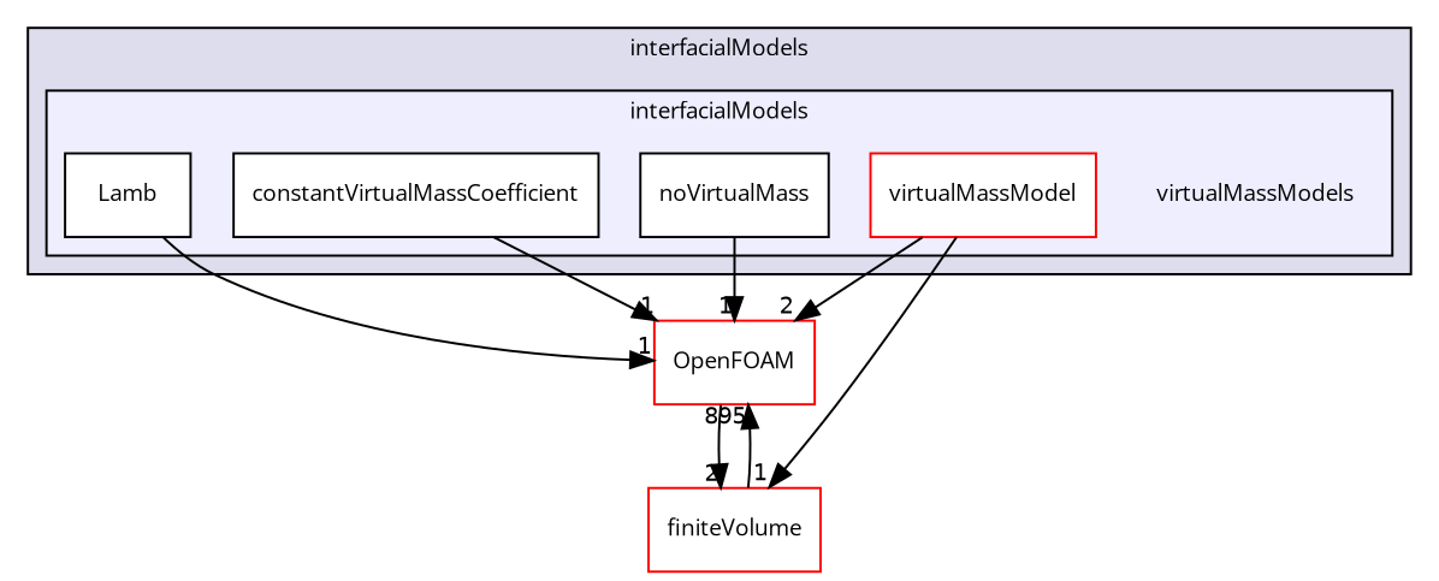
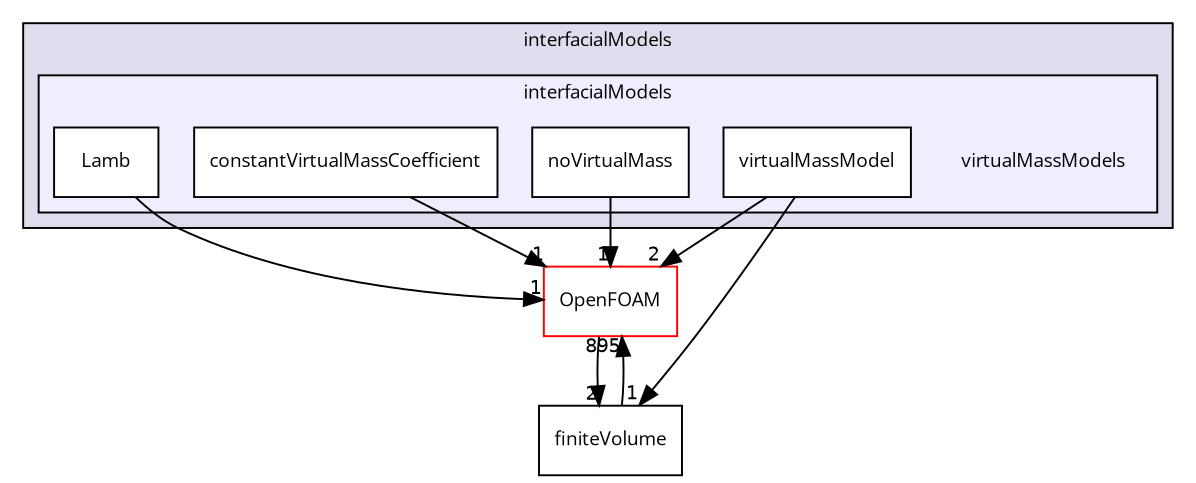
  digraph {
    compound=true
    fontname="Open Sans"
    node [fontname="Open Sans" fontsize=10 shape=box color=black fillcolor=white style=filled]
    edge [headlabel=1 labeldistance=1.5 labelfontname=Helvetica labelfontsize=10 fontname="Open Sans"]
    n1 [label=virtualMassModels shape=plaintext color="" fillcolor="" style=""]
    n2 [label=constantVirtualMassCoefficient]
    n3 [label=Lamb]
    n4 [label=noVirtualMass]
-   n5 [color=red label=virtualMassModel]
+   n5 [label=virtualMassModel]
    n6 [color=red label=OpenFOAM fillcolor="" style=""]
-   n7 [color=red label=finiteVolume fillcolor="" style=""]
+   n7 [label=finiteVolume fillcolor="" style=""]
    subgraph cluster_1 {
      bgcolor="#ddddee"
      fontsize=10
      label=interfacialModels
      pencolor=black
      subgraph cluster_2 {
        bgcolor="#eeeeff"
        fontsize=10
        pencolor=black
        n1
        n2
        n3
        n4
        n5
      }
    }
    n2 -> n6
    n3 -> n6
    n4 -> n6
    n5 -> n6 [headlabel=2]
    n5 -> n7
    n6 -> n7 [headlabel=2]
    n7 -> n6 [headlabel=895]
  }
